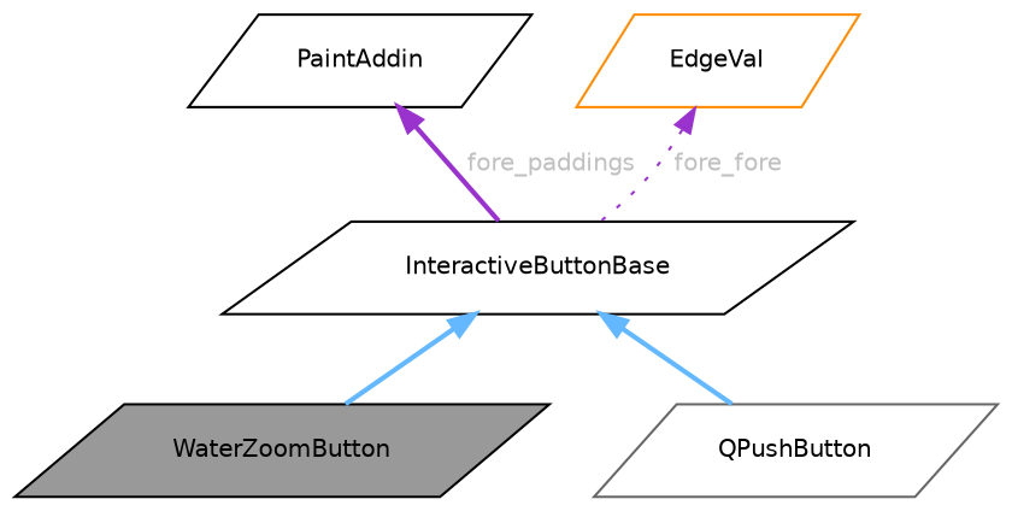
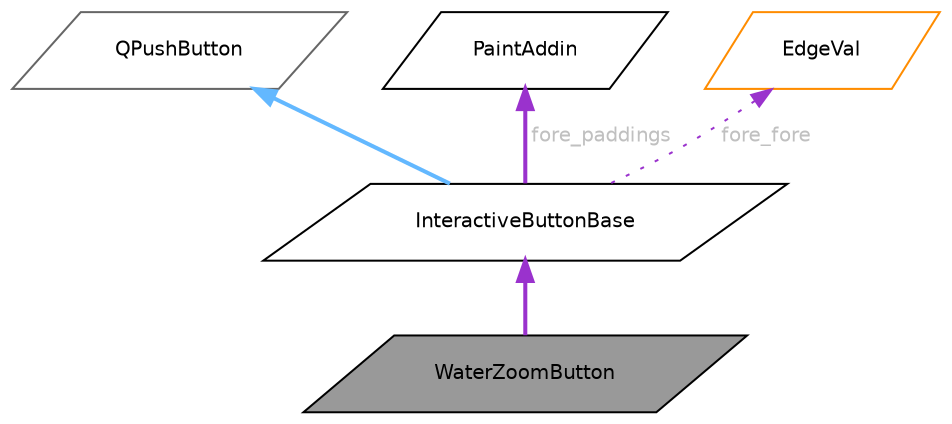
  digraph {
    node [color=black fillcolor=white fontname=Helvetica fontsize=10 shape=parallelogram style=filled]
    edge [color=steelblue1 dir=back fontname=Helvetica fontsize=10 labelfontname=Helvetica labelfontsize=10 style=bold]
    n1 [fillcolor=grey60 fontcolor=black height=0.2 label=WaterZoomButton width=0.4]
    n2 [height=0.2 label=InteractiveButtonBase width=0.4]
    n3 [color=gray40 height=0.2 label=QPushButton width=0.4]
    n4 [height=0.2 label=PaintAddin width=0.4]
    n5 [color=darkorange height=0.2 label=EdgeVal width=0.4]
-   n2 -> n1
-   n2 -> n3
+   n2 -> n1 [color=darkorchid3]
+   n3 -> n2
    n4 -> n2 [color=darkorchid3 fontcolor=grey label=" fore_paddings"]
    n5 -> n2 [color=darkorchid3 fontcolor=grey label=" fore_fore" style=dotted]
  }
